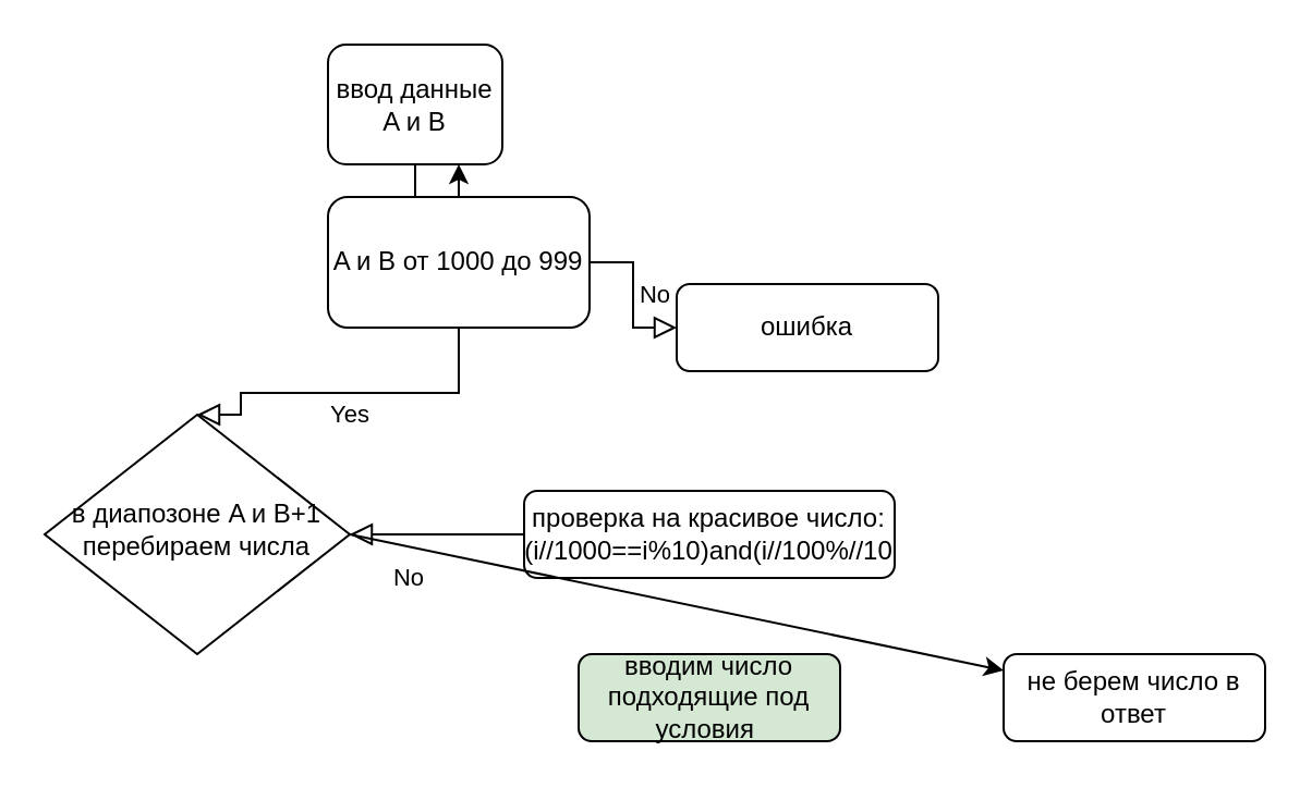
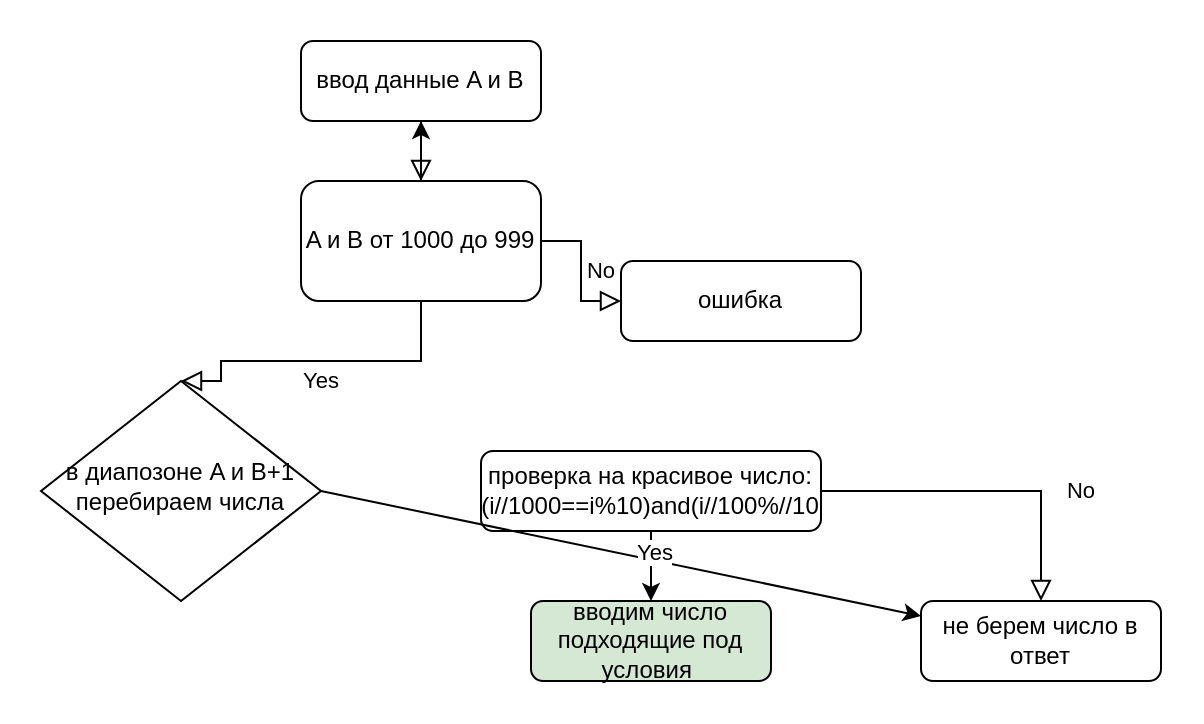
  <mxCell id="0" />
  <mxCell id="1" parent="0" />
  <mxCell id="2" value="" style="rounded=0;html=1;jettySize=auto;orthogonalLoop=1;fontSize=11;endArrow=block;endFill=0;endSize=8;strokeWidth=1;shadow=0;labelBackgroundColor=none;edgeStyle=orthogonalEdgeStyle;" parent="1" source="3" edge="1"><mxGeometry relative="1" as="geometry"><mxPoint x="210" y="90" as="targetPoint" /></mxGeometry></mxCell>
- <mxCell id="3" value="ввод данные A и B" style="rounded=1;whiteSpace=wrap;html=1;fontSize=12;glass=0;strokeWidth=1;shadow=0;" parent="1" vertex="1"><mxGeometry x="150" y="20" width="80" height="55" as="geometry" /></mxCell>
+ <mxCell id="3" value="ввод данные A и B" style="rounded=1;whiteSpace=wrap;html=1;fontSize=12;glass=0;strokeWidth=1;shadow=0;" parent="1" vertex="1"><mxGeometry x="150" y="20" width="120" height="40" as="geometry" /></mxCell>
  <mxCell id="4" value="No" style="edgeStyle=orthogonalEdgeStyle;rounded=0;html=1;jettySize=auto;orthogonalLoop=1;fontSize=11;endArrow=block;endFill=0;endSize=8;strokeWidth=1;shadow=0;labelBackgroundColor=none;exitX=1;exitY=0.5;exitDx=0;exitDy=0;" parent="1" source="12" target="6" edge="1"><mxGeometry y="10" relative="1" as="geometry"><mxPoint as="offset" /></mxGeometry></mxCell>
  <mxCell id="5" value="в диапозоне A и B+1&lt;br&gt;перебираем числа" style="rhombus;whiteSpace=wrap;html=1;shadow=0;fontFamily=Helvetica;fontSize=12;align=center;strokeWidth=1;spacing=6;spacingTop=-4;" parent="1" vertex="1"><mxGeometry x="20" y="190" width="140" height="110" as="geometry" /></mxCell>
  <mxCell id="6" value="ошибка" style="rounded=1;whiteSpace=wrap;html=1;fontSize=12;glass=0;strokeWidth=1;shadow=0;" parent="1" vertex="1"><mxGeometry x="310" y="130" width="120" height="40" as="geometry" /></mxCell>
- <mxCell id="7" value="No" style="rounded=0;html=1;jettySize=auto;orthogonalLoop=1;fontSize=11;endArrow=block;endFill=0;endSize=8;strokeWidth=1;shadow=0;labelBackgroundColor=none;edgeStyle=orthogonalEdgeStyle;" parent="1" source="10" target="5" edge="1"><mxGeometry x="0.333" y="20" relative="1" as="geometry"><mxPoint as="offset" /><mxPoint x="210" y="310" as="sourcePoint" /></mxGeometry></mxCell>
+ <mxCell id="7" value="No" style="rounded=0;html=1;jettySize=auto;orthogonalLoop=1;fontSize=11;endArrow=block;endFill=0;endSize=8;strokeWidth=1;shadow=0;labelBackgroundColor=none;edgeStyle=orthogonalEdgeStyle;" parent="1" source="10" target="9" edge="1"><mxGeometry x="0.333" y="20" relative="1" as="geometry"><mxPoint as="offset" /><mxPoint x="210" y="310" as="sourcePoint" /></mxGeometry></mxCell>
  <mxCell id="8" value="Yes" style="edgeStyle=orthogonalEdgeStyle;rounded=0;html=1;jettySize=auto;orthogonalLoop=1;fontSize=11;endArrow=block;endFill=0;endSize=8;strokeWidth=1;shadow=0;labelBackgroundColor=none;entryX=0.5;entryY=0;entryDx=0;entryDy=0;exitX=0.5;exitY=1;exitDx=0;exitDy=0;" parent="1" source="12" target="5" edge="1"><mxGeometry y="10" relative="1" as="geometry"><mxPoint as="offset" /><mxPoint x="260" y="270" as="sourcePoint" /><mxPoint x="280" y="240" as="targetPoint" /><Array as="points"><mxPoint x="210" y="180" /><mxPoint x="110" y="180" /></Array></mxGeometry></mxCell>
  <mxCell id="9" value="не берем число в ответ" style="rounded=1;whiteSpace=wrap;html=1;fontSize=12;glass=0;strokeWidth=1;shadow=0;" parent="1" vertex="1"><mxGeometry x="460" y="300" width="120" height="40" as="geometry" /></mxCell>
  <mxCell id="10" value="проверка на красивое число:(i//1000==i%10)and(i//100%//10" style="rounded=1;whiteSpace=wrap;html=1;fontSize=12;glass=0;strokeWidth=1;shadow=0;" parent="1" vertex="1"><mxGeometry x="240" y="225" width="170" height="40" as="geometry" /></mxCell>
  <mxCell id="11" value="" style="edgeStyle=orthogonalEdgeStyle;rounded=0;orthogonalLoop=1;jettySize=auto;html=1;" edge="1" parent="1" source="12" target="3"><mxGeometry relative="1" as="geometry"><Array as="points"><mxPoint x="210" y="120" /><mxPoint x="210" y="120" /></Array></mxGeometry></mxCell>
  <mxCell id="12" value="A и B от 1000 до 999" style="rounded=1;whiteSpace=wrap;html=1;" vertex="1" parent="1"><mxGeometry x="150" y="90" width="120" height="60" as="geometry" /></mxCell>
  <mxCell id="13" value="" style="endArrow=classic;html=1;rounded=0;exitX=1;exitY=0.5;exitDx=0;exitDy=0;" edge="1" parent="1" source="5" target="9"><mxGeometry width="50" height="50" relative="1" as="geometry"><mxPoint x="180" y="290" as="sourcePoint" /><mxPoint x="230" y="240" as="targetPoint" /></mxGeometry></mxCell>
+ <mxCell id="14" value="" style="endArrow=classic;html=1;rounded=0;exitX=0.5;exitY=1;exitDx=0;exitDy=0;" edge="1" parent="1" source="10" target="16"><mxGeometry width="50" height="50" relative="1" as="geometry"><mxPoint x="270" y="390" as="sourcePoint" /><mxPoint x="325" y="320" as="targetPoint" /></mxGeometry></mxCell>
+ <mxCell id="15" value="Yes" style="edgeLabel;html=1;align=center;verticalAlign=middle;resizable=0;points=[];" vertex="1" connectable="0" parent="14"><mxGeometry x="-0.429" y="1" relative="1" as="geometry"><mxPoint as="offset" /></mxGeometry></mxCell>
  <mxCell id="16" value="вводим число подходящие под условия&amp;nbsp;" style="rounded=1;whiteSpace=wrap;html=1;fillColor=#d5e8d4;" vertex="1" parent="1"><mxGeometry x="265" y="300" width="120" height="40" as="geometry" /></mxCell>
